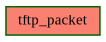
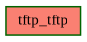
  digraph {
    rankdir=LR
    fontname="Liberation Serif"
-   n1 [color=darkgreen fillcolor=salmon fontname="Liberation Serif" fontsize=10 height=0.2 label=tftp_packet shape=record style=filled width=0.4]
+   n1 [color=darkgreen fillcolor=salmon fontname="Liberation Serif" fontsize=10 height=0.2 label=tftp_tftp shape=record style=filled width=0.4]
  }
